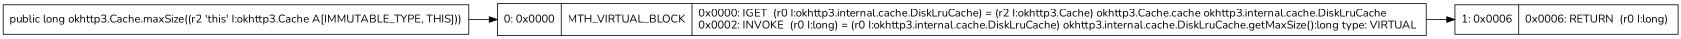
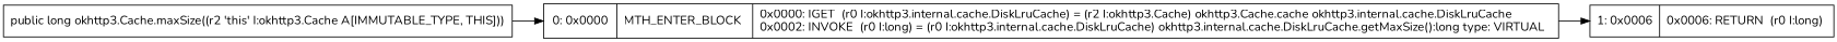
  digraph {
    rankdir=LR
    fontname=Nunito
    node [shape=record fontname=Nunito]
    edge [fontname=Nunito]
-   n1 [label="{0\:\ 0x0000|MTH_VIRTUAL_BLOCK\l|0x0000: IGET  (r0 I:okhttp3.internal.cache.DiskLruCache) = (r2 I:okhttp3.Cache) okhttp3.Cache.cache okhttp3.internal.cache.DiskLruCache \l0x0002: INVOKE  (r0 I:long) = (r0 I:okhttp3.internal.cache.DiskLruCache) okhttp3.internal.cache.DiskLruCache.getMaxSize():long type: VIRTUAL \l}"]
+   n1 [label="{0\:\ 0x0000|MTH_ENTER_BLOCK\l|0x0000: IGET  (r0 I:okhttp3.internal.cache.DiskLruCache) = (r2 I:okhttp3.Cache) okhttp3.Cache.cache okhttp3.internal.cache.DiskLruCache \l0x0002: INVOKE  (r0 I:long) = (r0 I:okhttp3.internal.cache.DiskLruCache) okhttp3.internal.cache.DiskLruCache.getMaxSize():long type: VIRTUAL \l}"]
    n2 [label="{1\:\ 0x0006|0x0006: RETURN  (r0 I:long) \l}"]
    n3 [label="{public long okhttp3.Cache.maxSize((r2 'this' I:okhttp3.Cache A[IMMUTABLE_TYPE, THIS])) }"]
    n1 -> n2
    n3 -> n1
  }
